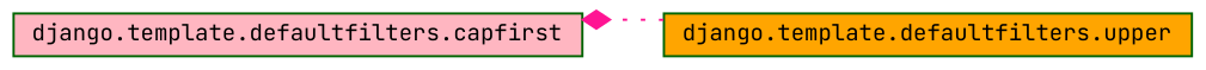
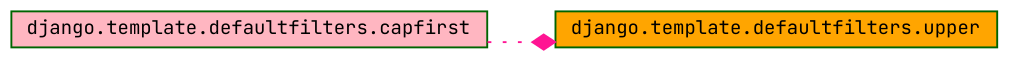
  digraph {
    rankdir=LR
    fontname="JetBrains Mono"
    node [color=darkgreen fontname="JetBrains Mono" fontsize=10 shape=box style=filled]
    n1 [fillcolor=lightpink fontcolor=black height=0.2 label="django.template.defaultfilters.capfirst" width=0.4]
    n2 [fillcolor=orange height=0.2 label="django.template.defaultfilters.upper" width=0.4]
-   n2 -> n1 [color=deeppink fontname="JetBrains Mono" fontsize=10 labelfontname=Helvetica labelfontsize=10 style=dotted arrowhead=diamond]
+   n1 -> n2 [color=deeppink fontname="JetBrains Mono" fontsize=10 labelfontname=Helvetica labelfontsize=10 style=dotted arrowhead=diamond]
  }
